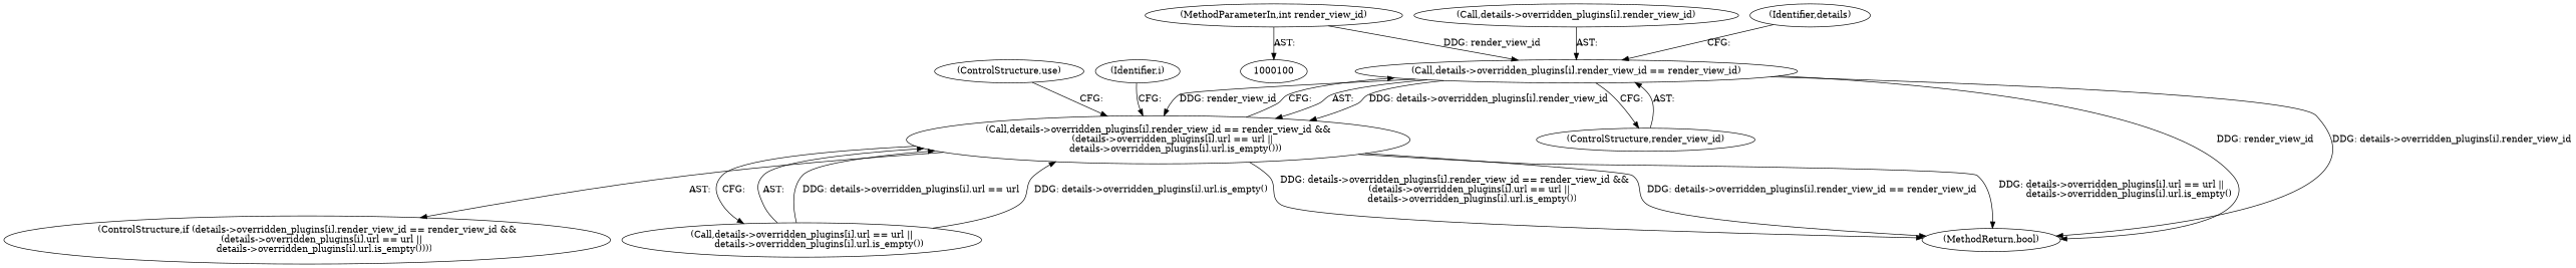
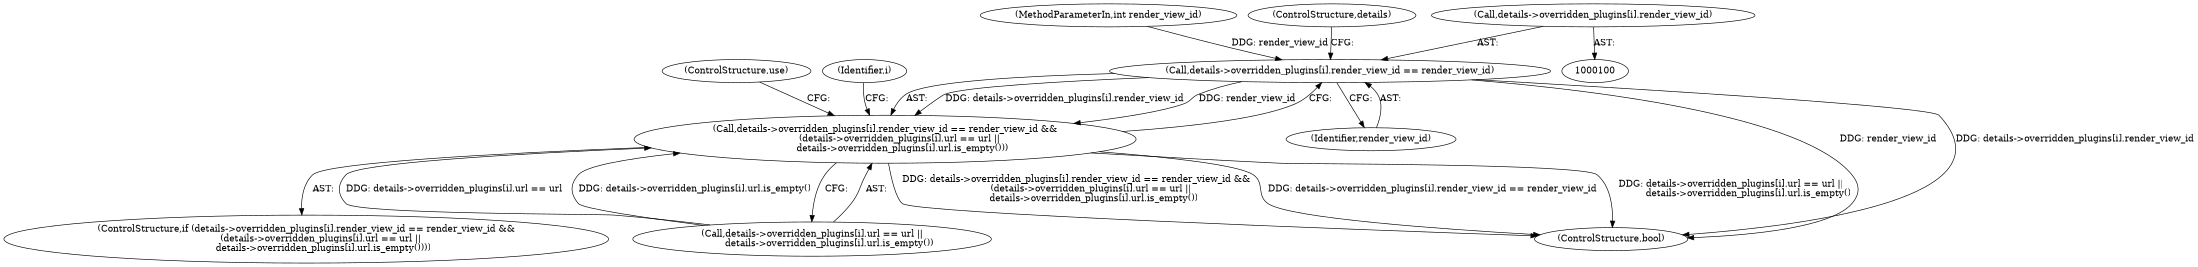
  digraph {
    n1 [label="(Call,details->overridden_plugins[i].render_view_id == render_view_id)"]
    n2 [label="(Call,details->overridden_plugins[i].render_view_id == render_view_id &&\n          (details->overridden_plugins[i].url == url ||\n            details->overridden_plugins[i].url.is_empty()))"]
-   n3 [label="(ControlStructure,render_view_id)"]
-   n4 [label="(MethodReturn,bool)"]
+   n3 [label="(Identifier,render_view_id)"]
+   n4 [label="(ControlStructure,bool)"]
    n5 [label="(ControlStructure,if (details->overridden_plugins[i].render_view_id == render_view_id &&\n          (details->overridden_plugins[i].url == url ||\n            details->overridden_plugins[i].url.is_empty())))"]
    n6 [label="(Call,details->overridden_plugins[i].url == url ||\n            details->overridden_plugins[i].url.is_empty())"]
    n7 [label="(MethodParameterIn,int render_view_id)"]
    1000100
    n9 [label="(ControlStructure,use)"]
    n10 [label="(Call,details->overridden_plugins[i].render_view_id)"]
    n11 [label="(Identifier,i)"]
-   n12 [label="(Identifier,details)"]
+   n12 [label="(ControlStructure,details)"]
    n1 -> n2 [label="AST: "]
    n1 -> n2 [label="DDG: details->overridden_plugins[i].render_view_id"]
    n1 -> n2 [label="DDG: render_view_id"]
    n1 -> n3 [label="CFG: "]
    n1 -> n4 [label="DDG: render_view_id"]
    n1 -> n4 [label="DDG: details->overridden_plugins[i].render_view_id"]
    n2 -> n1 [label="CFG: "]
    n2 -> n4 [label="DDG: details->overridden_plugins[i].render_view_id == render_view_id"]
    n2 -> n4 [label="DDG: details->overridden_plugins[i].url == url ||\n            details->overridden_plugins[i].url.is_empty()"]
    n2 -> n4 [label="DDG: details->overridden_plugins[i].render_view_id == render_view_id &&\n          (details->overridden_plugins[i].url == url ||\n            details->overridden_plugins[i].url.is_empty())"]
    n2 -> n5 [label="AST: "]
    n2 -> n6 [label="CFG: "]
    n3 -> n1 [label="AST: "]
    n6 -> n2 [label="AST: "]
    n6 -> n2 [label="DDG: details->overridden_plugins[i].url == url"]
    n6 -> n2 [label="DDG: details->overridden_plugins[i].url.is_empty()"]
    n7 -> n1 [label="DDG: render_view_id"]
-   n7 -> 1000100 [label="AST: "]
+   n10 -> 1000100 [label="AST: "]
    n9 -> n2 [label="CFG: "]
    n10 -> n1 [label="AST: "]
    n11 -> n2 [label="CFG: "]
    n12 -> n1 [label="CFG: "]
  }
